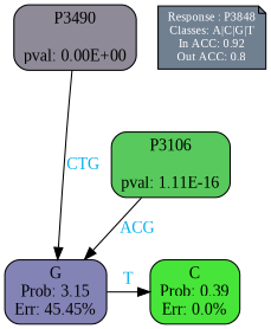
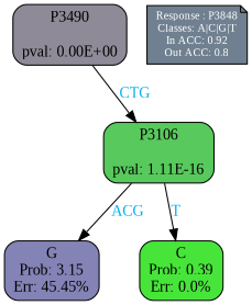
  digraph {
    fontname="Liberation Serif"
    ranksep=equally
    splines=polylines
    node [color=black fontname="Liberation Serif" shape=box style="filled, rounded"]
    edge [fontcolor=deepskyblue2 fontname="Liberation Serif"]
    n1 [fillcolor="#8483b6" label="G\nProb: 3.15\nErr: 45.45%"]
    n2 [fillcolor="#47e539" label="C\nProb: 0.39\nErr: 0.0%"]
    n3 [align=left fillcolor=slategray fontcolor=white fontsize=10 label="Response : P3848\nClasses: A|C|G|T\nIn ACC: 0.92\nOut ACC: 0.8\n" shape=note style=filled]
    n4 [fillcolor="#8f8a97" label="P3490\n\npval: 0.00E+00"]
    n5 [fillcolor="#58c95c" label="P3106\n\npval: 1.11E-16"]
    subgraph sub_1 {
      rank=same
      n1
      n2
    }
    subgraph sub_2 {
      rank=same
      n3
      n4
    }
-   n4 -> n1 [label=CTG]
+   n4 -> n5 [label=CTG]
    n5 -> n1 [label=ACG]
-   n1 -> n2 [label=T]
+   n5 -> n2 [label=T]
  }
